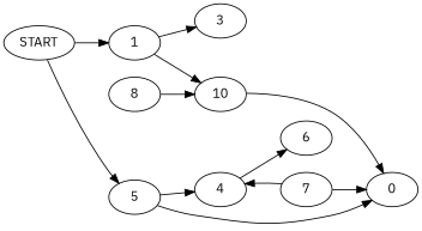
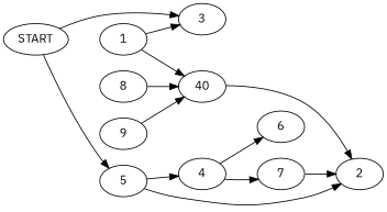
  digraph {
    fontname="IBM Plex Sans"
    rankdir=LR
    node [fontname="IBM Plex Sans"]
    edge [fontname="IBM Plex Sans"]
    n1 [label=START]
    1
    5
    3
-   10
+   10 [label=40]
    4
    6
    7
-   2 [label=0]
+   2
    8
-   n1 -> 1
+   9
+   n1 -> 3
    n1 -> 5
    1 -> 3
    1 -> 10
    5 -> 4
    5 -> 2
    10 -> 2
    4 -> 6
-   7 -> 4
+   4 -> 7
    7 -> 2
    8 -> 10
+   9 -> 10
  }
